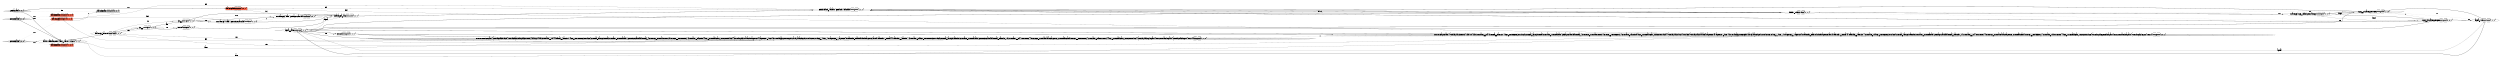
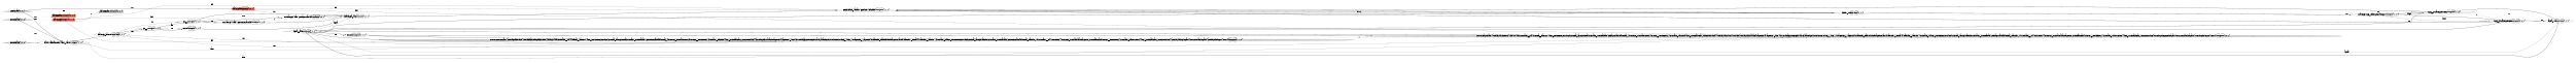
  digraph {
    rankdir=LR
    node [fillcolor=white shape=ellipse style=filled]
    edge [style=bold]
    n1 [label="anyReal == false@@@22@@@['1', '1', '1']" shape=diamond]
    n2 [fillcolor=lightgray label="return new BinaryDocValues(){@Override public int nextDoc(){while (true) {while (currentValues == null) {if (nextLeaf == leaves.size()) {docID = NO_MORE_DOCSreturn docID}currentLeaf = leaves.get(nextLeaf)currentValues = currentLeaf.reader().getBinaryDocValues(field)nextLeaf++}int newDocID = currentValues.nextDoc()if (newDocID == NO_MORE_DOCS) {currentValues = nullcontinue}{docID = currentLeaf.docBase + newDocIDreturn docID}}}@Override public int docID(){return docID}@Override public int advance(int targetDocID){if (targetDocID <= docID) {throw new IllegalArgumentException(\"can only advance beyond current document: on docID=\" + docID + \" but targetDocID=\" + targetDocID)}int readerIndex = ReaderUtil.subIndex(targetDocID,leaves)if (readerIndex >= nextLeaf) {if (readerIndex == leaves.size()) {currentValues = nulldocID = NO_MORE_DOCSreturn docID}currentLeaf = leaves.get(readerIndex)currentValues = currentLeaf.reader().getBinaryDocValues(field)nextLeaf = readerIndex + 1if (currentValues == null) {return nextDoc()}}int newDocID = currentValues.advance(targetDocID - currentLeaf.docBase)if (newDocID == NO_MORE_DOCS) {currentValues = nullreturn nextDoc()}{docID = currentLeaf.docBase + newDocIDreturn docID}}@Override public BytesRef binaryValue(){return currentValues.binaryValue()}@Override public long cost(){return 0}}@@@25@@@['0', '0', '1']"]
    n3 [fillcolor=lightgray label="return new NumericDocValues(){@Override public int docID(){return docID}@Override public int nextDoc(){while (true) {while (currentValues == null) {if (nextLeaf == leaves.size()) {docID = NO_MORE_DOCSreturn docID}currentLeaf = leaves.get(nextLeaf)currentValues = currentLeaf.reader().getNumericDocValues(field)nextLeaf++}int newDocID = currentValues.nextDoc()if (newDocID == NO_MORE_DOCS) {currentValues = nullcontinue}{docID = currentLeaf.docBase + newDocIDreturn docID}}}@Override public int advance(int targetDocID){if (targetDocID <= docID) {throw new IllegalArgumentException(\"can only advance beyond current document: on docID=\" + docID + \" but targetDocID=\" + targetDocID)}int readerIndex = ReaderUtil.subIndex(targetDocID,leaves)if (readerIndex >= nextLeaf) {if (readerIndex == leaves.size()) {currentValues = nulldocID = NO_MORE_DOCSreturn docID}currentLeaf = leaves.get(readerIndex)currentValues = currentLeaf.reader().getNumericDocValues(field)nextLeaf = readerIndex + 1if (currentValues == null) {return nextDoc()}}int newDocID = currentValues.advance(targetDocID - currentLeaf.docBase)if (newDocID == NO_MORE_DOCS) {currentValues = nullreturn nextDoc()}{docID = currentLeaf.docBase + newDocIDreturn docID}}@Override public long longValue(){return currentValues.longValue()}@Override public long cost(){return 0}}@@@25@@@['1', '1', '0']"]
    n4 [label="return null@@@23@@@['1', '1', '1']"]
    n5 [label="FieldInfo fieldInfo = leaf.reader().getFieldInfos().fieldInfo(field)@@@13@@@['1', '1', '1']"]
    n6 [label="fieldInfo != null@@@14@@@['1', '1', '1']" shape=diamond]
    n7 [label="dvType == DocValuesType.NUMERIC@@@16@@@['1', '1', '0']" shape=diamond]
    n8 [label="dvType == DocValuesType.BINARY@@@16@@@['0', '0', '1']" shape=diamond]
    n9 [label="DocValuesType dvType = fieldInfo.getDocValuesType()@@@15@@@['1', '1', '1']"]
    n10 [fillcolor=lightgray label="final IndexReader r@@@2@@@['0', '0', '1']" shape=box]
    n11 [fillcolor=lightgray label="getNumericValues['1', '0', '0']" shape=diamond]
-   n12 [fillcolor=tomato label="final IndexReader r@@@2@@@['1', '0', '0']" shape=box]
    n13 [fillcolor=tomato label="final String field@@@2@@@['1', '1', '0']" shape=box]
    n14 [label="final List<LeafReaderContext> leaves = r.leaves()@@@3@@@['1', '1', '1']"]
    n15 [label="return leaves.get(0).reader().getNumericDocValues(field)@@@9@@@['1', '1', '0']"]
    n16 [label="final int size = leaves.size()@@@4@@@['1', '1', '1']"]
    n17 [label="boolean anyReal = false@@@11@@@['1', '1', '1']"]
    n18 [label="size == 0@@@5@@@['1', '1', '1']" shape=diamond]
    n19 [label="return null@@@6@@@['1', '1', '1']"]
    n20 [label="size == 1@@@8@@@['1', '1', '1']" shape=diamond]
    n21 [label="return leaves.get(0).reader().getBinaryDocValues(field)@@@9@@@['0', '0', '1']"]
    n22 [label="anyReal = true@@@17@@@['1', '1', '1']"]
    n23 [fillcolor=tomato label="final String field@@@2@@@['0', '0', '1']" shape=box]
    n24 [fillcolor=lightgray label="getBinaryValues['0', '0', '1']" shape=diamond]
    n25 [fillcolor=lightgray label="getNumericValues['0', '1', '0']" shape=diamond]
    n26 [fillcolor=tomato label="final IndexReader r@@@2@@@['0', '1', '0']" shape=box]
    n1 -> n2
    n1 -> n3
    n1 -> n4
    n1 -> n4 [label=true style=dotted]
    n3 -> n2 [label=0 style=dashed]
    n4 -> n2
    n4 -> n3
    n5 -> n6
    n5 -> n6 [label=fieldInfo style=solid]
    n6 -> n1
    n6 -> n5
    n6 -> n7 [label=true style=dotted]
    n6 -> n8 [label=true style=dotted]
    n6 -> n9 [label=true style=dotted]
    n6 -> n9
    n7 -> n1
    n7 -> n5
    n7 -> n8 [label=0 style=dashed]
    n7 -> n22 [label=true style=dotted]
    n7 -> n22
    n8 -> n1
    n8 -> n5
    n8 -> n22 [label=true style=dotted]
    n8 -> n22
    n9 -> n7 [label=dvType style=solid]
    n9 -> n7
    n9 -> n8
    n9 -> n8 [label=dvType style=solid]
-   n11 -> n12 [label=true style=dotted]
    n11 -> n13 [label=true style=dotted]
    n11 -> n14
    n13 -> n3 [label=field style=solid]
    n13 -> n5 [label=field style=solid]
    n13 -> n10 [label=0 style=solid]
    n13 -> n15 [label=field style=solid]
    n14 -> n2 [label=leaves style=solid]
    n14 -> n3 [label=leaves style=solid]
    n14 -> n16
    n15 -> n17
    n15 -> n21 [label=0 style=dashed]
    n16 -> n2 [label=size style=solid]
    n16 -> n3 [label=size style=solid]
    n16 -> n18
    n16 -> n18 [label=size style=solid]
    n16 -> n20 [label=size style=solid]
-   n1 -> n17 [label=anyReal style=solid]
+   n17 -> n1 [label=anyReal style=solid]
    n17 -> n5
    n18 -> n19
    n18 -> n19 [label=true style=dotted]
    n18 -> n20
    n18 -> n20 [label=false style=dotted]
    n19 -> n17
    n20 -> n15 [label=true style=dotted]
    n20 -> n15
    n20 -> n17
    n20 -> n21
    n20 -> n21 [label=true style=dotted]
    n21 -> n17
    n22 -> n1 [label=anyReal style=solid]
    n22 -> n1
    n23 -> n2 [label=field style=solid]
    n23 -> n5 [label=field style=solid]
    n23 -> n21 [label=field style=solid]
    n24 -> n10 [label=size style=dotted]
    n24 -> n14
    n24 -> n23 [label=true]
    n25 -> n13 [label=true style=dotted]
    n25 -> n14
    n25 -> n26 [label=true style=dotted]
  }
